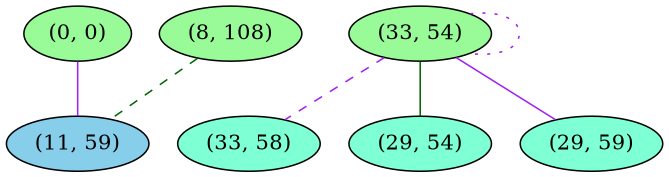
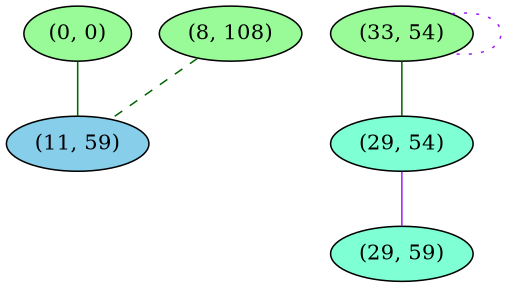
  graph {
    node [fillcolor=palegreen style=filled]
    edge [color=darkgreen style=solid weight=1]
    "(11, 59)" [fillcolor=skyblue]
    "(0, 0)"
    "(33, 54)"
-   "(33, 58)" [fillcolor=aquamarine]
    "(29, 54)" [fillcolor=aquamarine]
    "(29, 59)" [fillcolor=aquamarine]
    "(8, 108)"
-   "(0, 0)" -- "(11, 59)" [color=purple weight=4]
+   "(0, 0)" -- "(11, 59)" [weight=4]
    "(33, 54)" -- "(33, 54)" [color=purple style=dotted weight=2]
-   "(33, 54)" -- "(33, 58)" [color=purple style=dashed]
    "(33, 54)" -- "(29, 54)"
-   "(33, 54)" -- "(29, 59)" [color=purple]
+   "(29, 54)" -- "(29, 59)" [color=purple]
    "(8, 108)" -- "(11, 59)" [style=dashed]
  }
